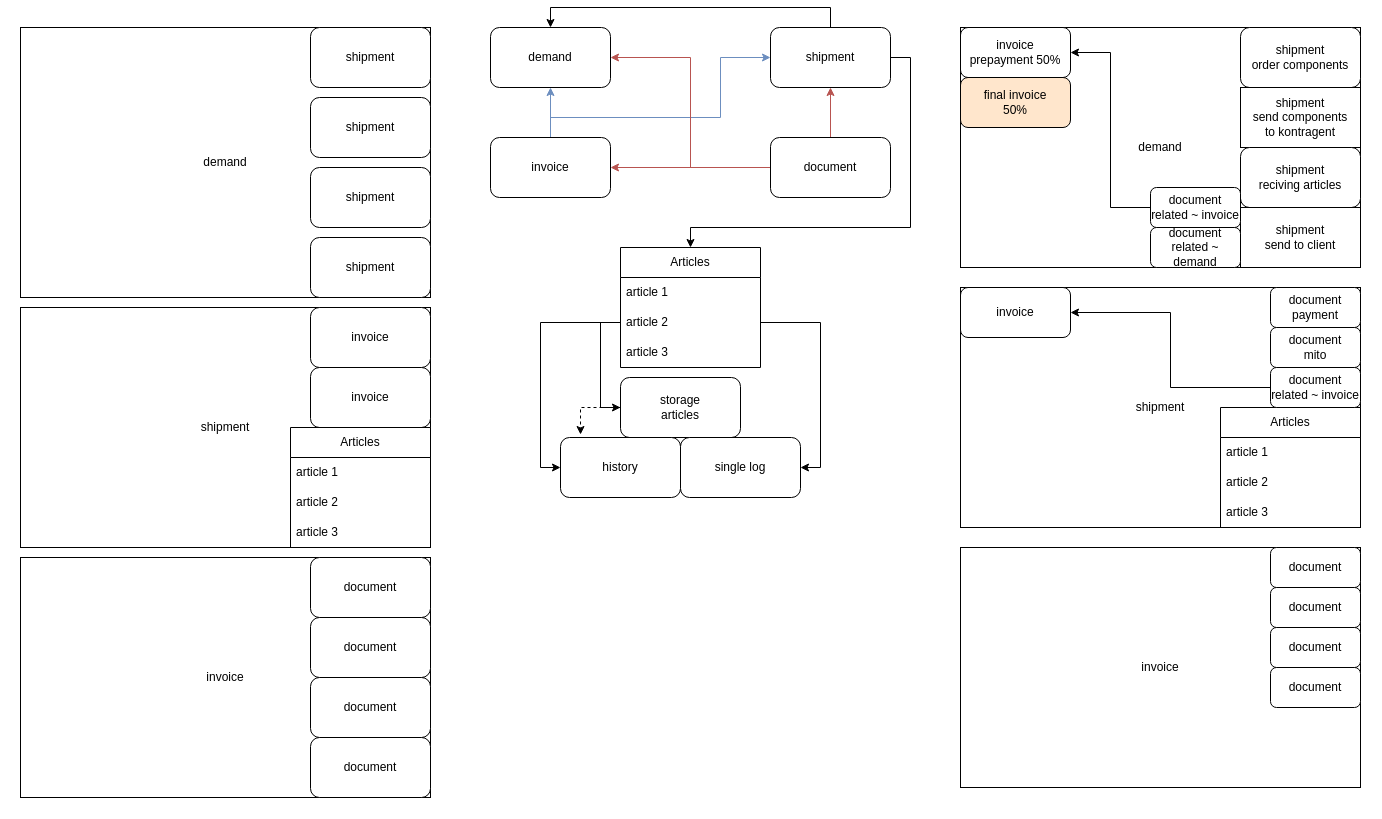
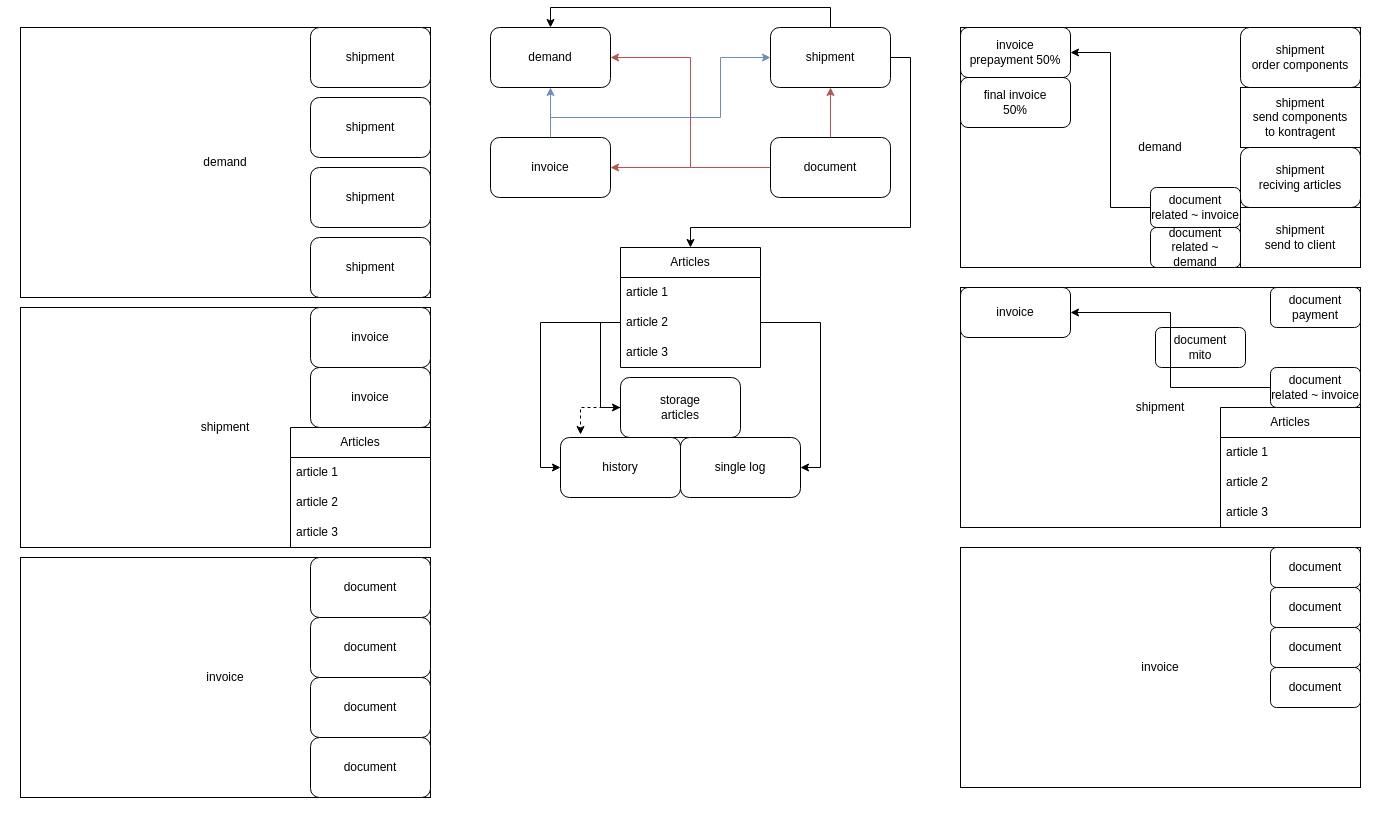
  <mxCell id="0" />
  <mxCell id="1" parent="0" />
  <mxCell id="2" value="demand" style="rounded=0;whiteSpace=wrap;html=1;" parent="1" vertex="1"><mxGeometry x="20" y="20" width="410" height="270" as="geometry" /></mxCell>
  <mxCell id="3" value="shipment" style="rounded=1;whiteSpace=wrap;html=1;" parent="1" vertex="1"><mxGeometry x="310" y="20" width="120" height="60" as="geometry" /></mxCell>
  <mxCell id="4" value="shipment" style="rounded=1;whiteSpace=wrap;html=1;" parent="1" vertex="1"><mxGeometry x="310" y="90" width="120" height="60" as="geometry" /></mxCell>
  <mxCell id="5" value="shipment" style="rounded=1;whiteSpace=wrap;html=1;" parent="1" vertex="1"><mxGeometry x="310" y="160" width="120" height="60" as="geometry" /></mxCell>
  <mxCell id="6" value="shipment" style="rounded=1;whiteSpace=wrap;html=1;" parent="1" vertex="1"><mxGeometry x="310" y="230" width="120" height="60" as="geometry" /></mxCell>
  <mxCell id="7" value="shipment" style="rounded=0;whiteSpace=wrap;html=1;" parent="1" vertex="1"><mxGeometry x="20" y="300" width="410" height="240" as="geometry" /></mxCell>
  <mxCell id="8" value="invoice" style="rounded=1;whiteSpace=wrap;html=1;" parent="1" vertex="1"><mxGeometry x="310" y="300" width="120" height="60" as="geometry" /></mxCell>
  <mxCell id="9" value="invoice" style="rounded=1;whiteSpace=wrap;html=1;" parent="1" vertex="1"><mxGeometry x="310" y="360" width="120" height="60" as="geometry" /></mxCell>
  <mxCell id="10" value="invoice" style="rounded=0;whiteSpace=wrap;html=1;" parent="1" vertex="1"><mxGeometry x="20" y="550" width="410" height="240" as="geometry" /></mxCell>
  <mxCell id="11" value="document" style="rounded=1;whiteSpace=wrap;html=1;" parent="1" vertex="1"><mxGeometry x="310" y="550" width="120" height="60" as="geometry" /></mxCell>
  <mxCell id="12" value="document" style="rounded=1;whiteSpace=wrap;html=1;" vertex="1" parent="1"><mxGeometry x="310" y="610" width="120" height="60" as="geometry" /></mxCell>
  <mxCell id="13" value="document" style="rounded=1;whiteSpace=wrap;html=1;" vertex="1" parent="1"><mxGeometry x="310" y="670" width="120" height="60" as="geometry" /></mxCell>
  <mxCell id="14" value="document" style="rounded=1;whiteSpace=wrap;html=1;" vertex="1" parent="1"><mxGeometry x="310" y="730" width="120" height="60" as="geometry" /></mxCell>
  <mxCell id="15" value="demand" style="rounded=1;whiteSpace=wrap;html=1;" vertex="1" parent="1"><mxGeometry x="490" y="20" width="120" height="60" as="geometry" /></mxCell>
  <mxCell id="16" style="edgeStyle=orthogonalEdgeStyle;rounded=0;orthogonalLoop=1;jettySize=auto;html=1;entryX=0;entryY=0.5;entryDx=0;entryDy=0;exitX=0.5;exitY=0;exitDx=0;exitDy=0;fillColor=#dae8fc;strokeColor=#6c8ebf;" edge="1" parent="1" source="18" target="21"><mxGeometry relative="1" as="geometry"><Array as="points"><mxPoint x="550" y="110" /><mxPoint x="720" y="110" /><mxPoint x="720" y="50" /></Array></mxGeometry></mxCell>
  <mxCell id="17" style="edgeStyle=orthogonalEdgeStyle;rounded=0;orthogonalLoop=1;jettySize=auto;html=1;entryX=0.5;entryY=1;entryDx=0;entryDy=0;fillColor=#dae8fc;strokeColor=#6c8ebf;" edge="1" parent="1" source="18" target="15"><mxGeometry relative="1" as="geometry" /></mxCell>
  <mxCell id="18" value="invoice" style="rounded=1;whiteSpace=wrap;html=1;" vertex="1" parent="1"><mxGeometry x="490" y="130" width="120" height="60" as="geometry" /></mxCell>
  <mxCell id="19" style="edgeStyle=orthogonalEdgeStyle;rounded=0;orthogonalLoop=1;jettySize=auto;html=1;entryX=0.5;entryY=0;entryDx=0;entryDy=0;" edge="1" parent="1" source="21" target="27"><mxGeometry relative="1" as="geometry"><Array as="points"><mxPoint x="910" y="50" /><mxPoint x="910" y="220" /><mxPoint x="690" y="220" /></Array></mxGeometry></mxCell>
  <mxCell id="20" style="edgeStyle=orthogonalEdgeStyle;rounded=0;orthogonalLoop=1;jettySize=auto;html=1;entryX=0.5;entryY=0;entryDx=0;entryDy=0;exitX=0.5;exitY=0;exitDx=0;exitDy=0;" edge="1" parent="1" source="21" target="15"><mxGeometry relative="1" as="geometry" /></mxCell>
  <mxCell id="21" value="shipment" style="rounded=1;whiteSpace=wrap;html=1;" vertex="1" parent="1"><mxGeometry x="770" y="20" width="120" height="60" as="geometry" /></mxCell>
  <mxCell id="22" style="edgeStyle=orthogonalEdgeStyle;rounded=0;orthogonalLoop=1;jettySize=auto;html=1;entryX=0.5;entryY=1;entryDx=0;entryDy=0;fillColor=#f8cecc;strokeColor=#b85450;" edge="1" parent="1" source="25" target="21"><mxGeometry relative="1" as="geometry" /></mxCell>
  <mxCell id="23" style="edgeStyle=orthogonalEdgeStyle;rounded=0;orthogonalLoop=1;jettySize=auto;html=1;entryX=1;entryY=0.5;entryDx=0;entryDy=0;fillColor=#f8cecc;strokeColor=#b85450;" edge="1" parent="1" source="25" target="18"><mxGeometry relative="1" as="geometry" /></mxCell>
  <mxCell id="24" style="edgeStyle=orthogonalEdgeStyle;rounded=0;orthogonalLoop=1;jettySize=auto;html=1;entryX=1;entryY=0.5;entryDx=0;entryDy=0;fillColor=#f8cecc;strokeColor=#b85450;" edge="1" parent="1" source="25" target="15"><mxGeometry relative="1" as="geometry" /></mxCell>
  <mxCell id="25" value="document" style="rounded=1;whiteSpace=wrap;html=1;" vertex="1" parent="1"><mxGeometry x="770" y="130" width="120" height="60" as="geometry" /></mxCell>
  <mxCell id="26" style="edgeStyle=orthogonalEdgeStyle;rounded=0;orthogonalLoop=1;jettySize=auto;html=1;entryX=0;entryY=0.5;entryDx=0;entryDy=0;exitX=0;exitY=0.5;exitDx=0;exitDy=0;" edge="1" parent="1" source="29" target="39"><mxGeometry relative="1" as="geometry" /></mxCell>
  <mxCell id="27" value="Articles" style="swimlane;fontStyle=0;childLayout=stackLayout;horizontal=1;startSize=30;horizontalStack=0;resizeParent=1;resizeParentMax=0;resizeLast=0;collapsible=1;marginBottom=0;whiteSpace=wrap;html=1;" vertex="1" parent="1"><mxGeometry x="620" y="240" width="140" height="120" as="geometry" /></mxCell>
  <mxCell id="28" value="article 1" style="text;strokeColor=none;fillColor=none;align=left;verticalAlign=middle;spacingLeft=4;spacingRight=4;overflow=hidden;points=[[0,0.5],[1,0.5]];portConstraint=eastwest;rotatable=0;whiteSpace=wrap;html=1;" vertex="1" parent="27"><mxGeometry y="30" width="140" height="30" as="geometry" /></mxCell>
  <mxCell id="29" value="article 2" style="text;strokeColor=none;fillColor=none;align=left;verticalAlign=middle;spacingLeft=4;spacingRight=4;overflow=hidden;points=[[0,0.5],[1,0.5]];portConstraint=eastwest;rotatable=0;whiteSpace=wrap;html=1;" vertex="1" parent="27"><mxGeometry y="60" width="140" height="30" as="geometry" /></mxCell>
  <mxCell id="30" value="article 3" style="text;strokeColor=none;fillColor=none;align=left;verticalAlign=middle;spacingLeft=4;spacingRight=4;overflow=hidden;points=[[0,0.5],[1,0.5]];portConstraint=eastwest;rotatable=0;whiteSpace=wrap;html=1;" vertex="1" parent="27"><mxGeometry y="90" width="140" height="30" as="geometry" /></mxCell>
  <mxCell id="31" value="demand" style="rounded=0;whiteSpace=wrap;html=1;" vertex="1" parent="1"><mxGeometry x="960" y="20" width="400" height="240" as="geometry" /></mxCell>
  <mxCell id="32" value="shipment&lt;br&gt;order components" style="rounded=1;whiteSpace=wrap;html=1;" vertex="1" parent="1"><mxGeometry x="1240" y="20" width="120" height="60" as="geometry" /></mxCell>
  <mxCell id="33" value="shipment&lt;br&gt;send components&lt;br&gt;to kontragent" style="whiteSpace=wrap;html=1;rounded=0;" vertex="1" parent="1"><mxGeometry x="1240" y="80" width="120" height="60" as="geometry" /></mxCell>
  <mxCell id="34" value="shipment&lt;br&gt;reciving articles" style="rounded=1;whiteSpace=wrap;html=1;" vertex="1" parent="1"><mxGeometry x="1240" y="140" width="120" height="60" as="geometry" /></mxCell>
  <mxCell id="35" value="shipment&lt;br&gt;send to client" style="whiteSpace=wrap;html=1;rounded=0;" vertex="1" parent="1"><mxGeometry x="1240" y="200" width="120" height="60" as="geometry" /></mxCell>
  <mxCell id="36" value="invoice&lt;br&gt;prepayment 50%" style="rounded=1;whiteSpace=wrap;html=1;" vertex="1" parent="1"><mxGeometry x="960" y="20" width="110" height="50" as="geometry" /></mxCell>
  <mxCell id="37" style="edgeStyle=orthogonalEdgeStyle;rounded=0;orthogonalLoop=1;jettySize=auto;html=1;entryX=1;entryY=0.5;entryDx=0;entryDy=0;" edge="1" parent="1" source="38" target="36"><mxGeometry relative="1" as="geometry" /></mxCell>
  <mxCell id="38" value="document&lt;br&gt;related ~ invoice" style="rounded=1;whiteSpace=wrap;html=1;" vertex="1" parent="1"><mxGeometry x="1150" y="180" width="90" height="40" as="geometry" /></mxCell>
  <mxCell id="39" value="storage&lt;br&gt;articles" style="rounded=1;whiteSpace=wrap;html=1;" vertex="1" parent="1"><mxGeometry x="620" y="370" width="120" height="60" as="geometry" /></mxCell>
  <mxCell id="40" value="single log" style="rounded=1;whiteSpace=wrap;html=1;" vertex="1" parent="1"><mxGeometry x="680" y="430" width="120" height="60" as="geometry" /></mxCell>
  <mxCell id="41" value="history" style="rounded=1;whiteSpace=wrap;html=1;" vertex="1" parent="1"><mxGeometry x="560" y="430" width="120" height="60" as="geometry" /></mxCell>
  <mxCell id="42" style="edgeStyle=orthogonalEdgeStyle;rounded=0;orthogonalLoop=1;jettySize=auto;html=1;entryX=1;entryY=0.5;entryDx=0;entryDy=0;" edge="1" parent="1" source="29" target="40"><mxGeometry relative="1" as="geometry" /></mxCell>
  <mxCell id="43" style="edgeStyle=orthogonalEdgeStyle;rounded=0;orthogonalLoop=1;jettySize=auto;html=1;entryX=0;entryY=0.5;entryDx=0;entryDy=0;" edge="1" parent="1" source="29" target="41"><mxGeometry relative="1" as="geometry" /></mxCell>
  <mxCell id="44" style="edgeStyle=orthogonalEdgeStyle;rounded=0;orthogonalLoop=1;jettySize=auto;html=1;entryX=0.167;entryY=-0.05;entryDx=0;entryDy=0;entryPerimeter=0;exitX=0;exitY=0.5;exitDx=0;exitDy=0;dashed=1;" edge="1" parent="1" source="39" target="41"><mxGeometry relative="1" as="geometry" /></mxCell>
  <mxCell id="45" value="Articles" style="swimlane;fontStyle=0;childLayout=stackLayout;horizontal=1;startSize=30;horizontalStack=0;resizeParent=1;resizeParentMax=0;resizeLast=0;collapsible=1;marginBottom=0;whiteSpace=wrap;html=1;" vertex="1" parent="1"><mxGeometry x="290" y="420" width="140" height="120" as="geometry" /></mxCell>
  <mxCell id="46" value="article 1" style="text;strokeColor=none;fillColor=none;align=left;verticalAlign=middle;spacingLeft=4;spacingRight=4;overflow=hidden;points=[[0,0.5],[1,0.5]];portConstraint=eastwest;rotatable=0;whiteSpace=wrap;html=1;" vertex="1" parent="45"><mxGeometry y="30" width="140" height="30" as="geometry" /></mxCell>
  <mxCell id="47" value="article 2" style="text;strokeColor=none;fillColor=none;align=left;verticalAlign=middle;spacingLeft=4;spacingRight=4;overflow=hidden;points=[[0,0.5],[1,0.5]];portConstraint=eastwest;rotatable=0;whiteSpace=wrap;html=1;" vertex="1" parent="45"><mxGeometry y="60" width="140" height="30" as="geometry" /></mxCell>
  <mxCell id="48" value="article 3" style="text;strokeColor=none;fillColor=none;align=left;verticalAlign=middle;spacingLeft=4;spacingRight=4;overflow=hidden;points=[[0,0.5],[1,0.5]];portConstraint=eastwest;rotatable=0;whiteSpace=wrap;html=1;" vertex="1" parent="45"><mxGeometry y="90" width="140" height="30" as="geometry" /></mxCell>
  <mxCell id="49" value="shipment" style="rounded=0;whiteSpace=wrap;html=1;" vertex="1" parent="1"><mxGeometry x="960" y="280" width="400" height="240" as="geometry" /></mxCell>
  <mxCell id="50" value="document&lt;br&gt;payment" style="rounded=1;whiteSpace=wrap;html=1;" vertex="1" parent="1"><mxGeometry x="1270" y="280" width="90" height="40" as="geometry" /></mxCell>
  <mxCell id="51" value="Articles" style="swimlane;fontStyle=0;childLayout=stackLayout;horizontal=1;startSize=30;horizontalStack=0;resizeParent=1;resizeParentMax=0;resizeLast=0;collapsible=1;marginBottom=0;whiteSpace=wrap;html=1;" vertex="1" parent="1"><mxGeometry x="1220" y="400" width="140" height="120" as="geometry" /></mxCell>
  <mxCell id="52" value="article 1" style="text;strokeColor=none;fillColor=none;align=left;verticalAlign=middle;spacingLeft=4;spacingRight=4;overflow=hidden;points=[[0,0.5],[1,0.5]];portConstraint=eastwest;rotatable=0;whiteSpace=wrap;html=1;" vertex="1" parent="51"><mxGeometry y="30" width="140" height="30" as="geometry" /></mxCell>
  <mxCell id="53" value="article 2" style="text;strokeColor=none;fillColor=none;align=left;verticalAlign=middle;spacingLeft=4;spacingRight=4;overflow=hidden;points=[[0,0.5],[1,0.5]];portConstraint=eastwest;rotatable=0;whiteSpace=wrap;html=1;" vertex="1" parent="51"><mxGeometry y="60" width="140" height="30" as="geometry" /></mxCell>
  <mxCell id="54" value="article 3" style="text;strokeColor=none;fillColor=none;align=left;verticalAlign=middle;spacingLeft=4;spacingRight=4;overflow=hidden;points=[[0,0.5],[1,0.5]];portConstraint=eastwest;rotatable=0;whiteSpace=wrap;html=1;" vertex="1" parent="51"><mxGeometry y="90" width="140" height="30" as="geometry" /></mxCell>
  <mxCell id="55" value="document&lt;br&gt;related ~ demand" style="rounded=1;whiteSpace=wrap;html=1;" vertex="1" parent="1"><mxGeometry x="1150" y="220" width="90" height="40" as="geometry" /></mxCell>
- <mxCell id="56" value="final invoice&lt;br&gt;50%" style="rounded=1;whiteSpace=wrap;html=1;fillColor=#ffe6cc;" vertex="1" parent="1"><mxGeometry x="960" y="70" width="110" height="50" as="geometry" /></mxCell>
- <mxCell id="57" value="document&lt;br&gt;mito" style="rounded=1;whiteSpace=wrap;html=1;" vertex="1" parent="1"><mxGeometry x="1270" y="320" width="90" height="40" as="geometry" /></mxCell>
+ <mxCell id="56" value="final invoice&lt;br&gt;50%" style="rounded=1;whiteSpace=wrap;html=1;" vertex="1" parent="1"><mxGeometry x="960" y="70" width="110" height="50" as="geometry" /></mxCell>
+ <mxCell id="57" value="document&lt;br&gt;mito" style="rounded=1;whiteSpace=wrap;html=1;" vertex="1" parent="1"><mxGeometry x="1155" y="320" width="90" height="40" as="geometry" /></mxCell>
  <mxCell id="58" value="invoice" style="rounded=1;whiteSpace=wrap;html=1;" vertex="1" parent="1"><mxGeometry x="960" y="280" width="110" height="50" as="geometry" /></mxCell>
  <mxCell id="59" style="edgeStyle=orthogonalEdgeStyle;rounded=0;orthogonalLoop=1;jettySize=auto;html=1;entryX=1;entryY=0.5;entryDx=0;entryDy=0;" edge="1" parent="1" source="60" target="58"><mxGeometry relative="1" as="geometry" /></mxCell>
  <mxCell id="60" value="document&lt;br&gt;related ~ invoice" style="rounded=1;whiteSpace=wrap;html=1;" vertex="1" parent="1"><mxGeometry x="1270" y="360" width="90" height="40" as="geometry" /></mxCell>
  <mxCell id="61" value="invoice" style="rounded=0;whiteSpace=wrap;html=1;" vertex="1" parent="1"><mxGeometry x="960" y="540" width="400" height="240" as="geometry" /></mxCell>
  <mxCell id="62" value="document" style="rounded=1;whiteSpace=wrap;html=1;" vertex="1" parent="1"><mxGeometry x="1270" y="540" width="90" height="40" as="geometry" /></mxCell>
  <mxCell id="63" value="document" style="rounded=1;whiteSpace=wrap;html=1;" vertex="1" parent="1"><mxGeometry x="1270" y="580" width="90" height="40" as="geometry" /></mxCell>
  <mxCell id="64" value="document" style="rounded=1;whiteSpace=wrap;html=1;" vertex="1" parent="1"><mxGeometry x="1270" y="620" width="90" height="40" as="geometry" /></mxCell>
  <mxCell id="65" value="document" style="rounded=1;whiteSpace=wrap;html=1;" vertex="1" parent="1"><mxGeometry x="1270" y="660" width="90" height="40" as="geometry" /></mxCell>
